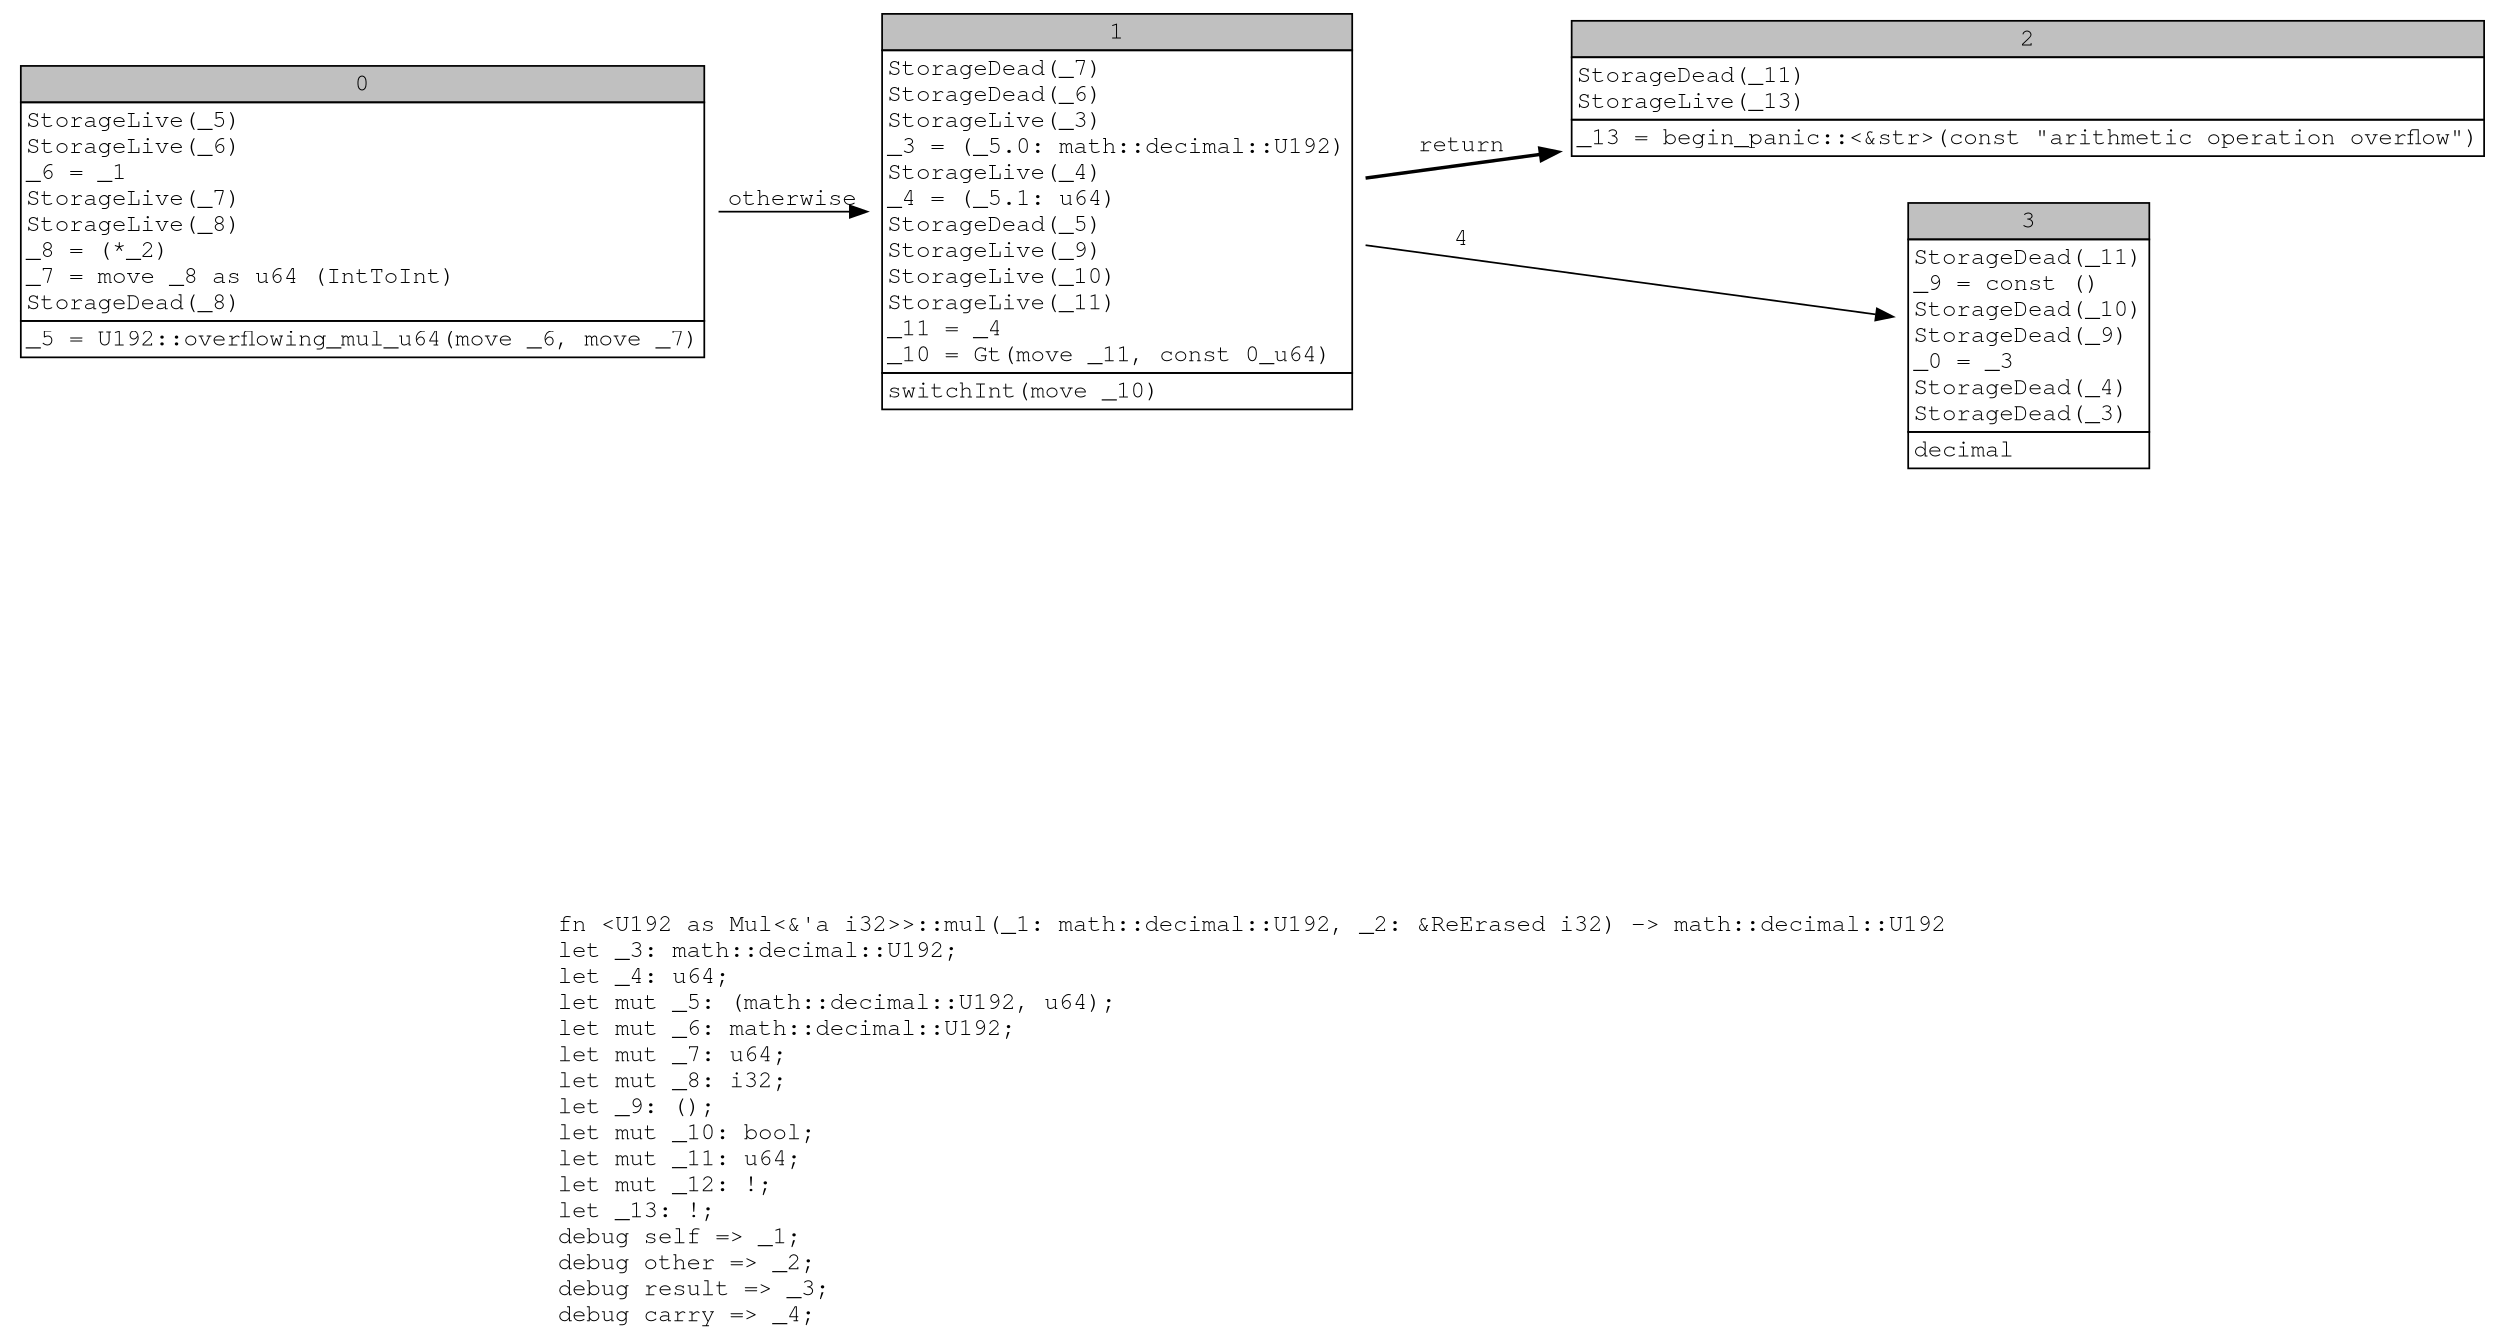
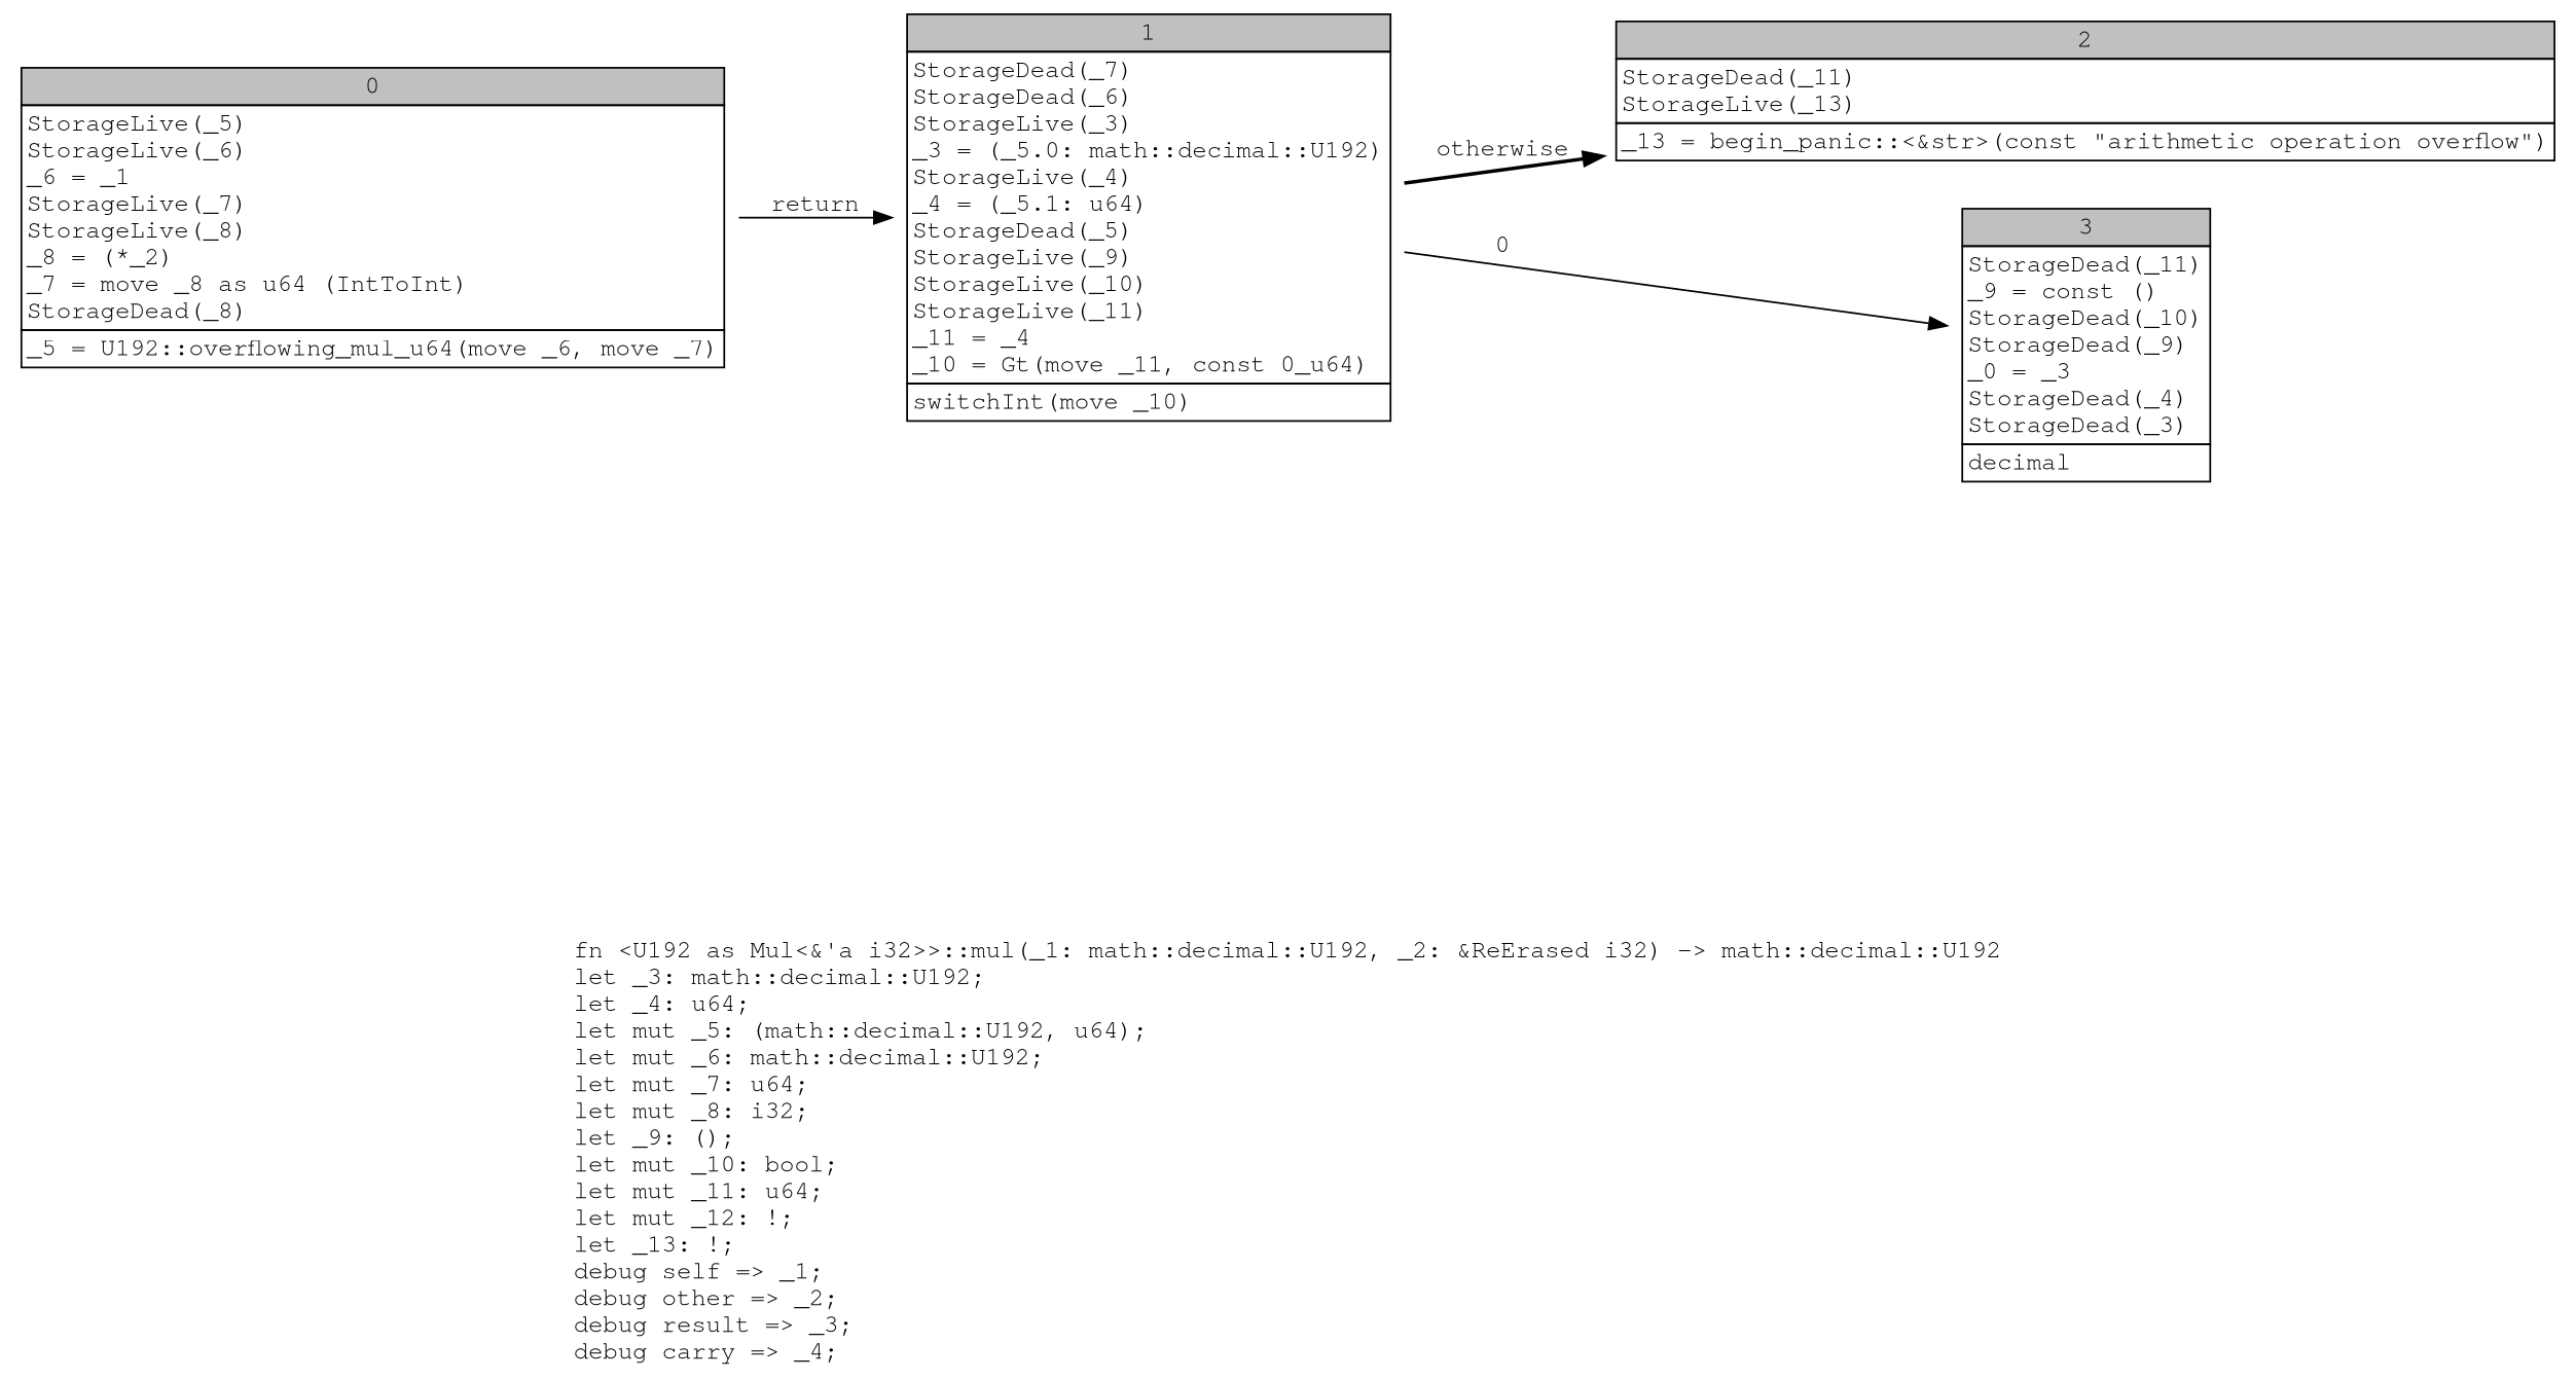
  digraph {
    fontname="Courier, monospace"
    label=<fn &lt;U192 as Mul&lt;&amp;'a i32&gt;&gt;::mul(_1: math::decimal::U192, _2: &amp;ReErased i32) -&gt; math::decimal::U192<br align="left"/>let _3: math::decimal::U192;<br align="left"/>let _4: u64;<br align="left"/>let mut _5: (math::decimal::U192, u64);<br align="left"/>let mut _6: math::decimal::U192;<br align="left"/>let mut _7: u64;<br align="left"/>let mut _8: i32;<br align="left"/>let _9: ();<br align="left"/>let mut _10: bool;<br align="left"/>let mut _11: u64;<br align="left"/>let mut _12: !;<br align="left"/>let _13: !;<br align="left"/>debug self =&gt; _1;<br align="left"/>debug other =&gt; _2;<br align="left"/>debug result =&gt; _3;<br align="left"/>debug carry =&gt; _4;<br align="left"/>>
    rankdir=LR
    node [fontname="Courier, monospace" shape=none]
    edge [fontname="Courier, monospace" style=solid]
    n1 [label=<<table border="0" cellborder="1" cellspacing="0"><tr><td bgcolor="gray" align="center" colspan="1">0</td></tr><tr><td align="left" balign="left">StorageLive(_5)<br/>StorageLive(_6)<br/>_6 = _1<br/>StorageLive(_7)<br/>StorageLive(_8)<br/>_8 = (*_2)<br/>_7 = move _8 as u64 (IntToInt)<br/>StorageDead(_8)<br/></td></tr><tr><td align="left">_5 = U192::overflowing_mul_u64(move _6, move _7)</td></tr></table>>]
    n2 [label=<<table border="0" cellborder="1" cellspacing="0"><tr><td bgcolor="gray" align="center" colspan="1">1</td></tr><tr><td align="left" balign="left">StorageDead(_7)<br/>StorageDead(_6)<br/>StorageLive(_3)<br/>_3 = (_5.0: math::decimal::U192)<br/>StorageLive(_4)<br/>_4 = (_5.1: u64)<br/>StorageDead(_5)<br/>StorageLive(_9)<br/>StorageLive(_10)<br/>StorageLive(_11)<br/>_11 = _4<br/>_10 = Gt(move _11, const 0_u64)<br/></td></tr><tr><td align="left">switchInt(move _10)</td></tr></table>>]
    n3 [label=<<table border="0" cellborder="1" cellspacing="0"><tr><td bgcolor="gray" align="center" colspan="1">2</td></tr><tr><td align="left" balign="left">StorageDead(_11)<br/>StorageLive(_13)<br/></td></tr><tr><td align="left">_13 = begin_panic::&lt;&amp;str&gt;(const &quot;arithmetic operation overflow&quot;)</td></tr></table>>]
    n4 [label=<<table border="0" cellborder="1" cellspacing="0"><tr><td bgcolor="gray" align="center" colspan="1">3</td></tr><tr><td align="left" balign="left">StorageDead(_11)<br/>_9 = const ()<br/>StorageDead(_10)<br/>StorageDead(_9)<br/>_0 = _3<br/>StorageDead(_4)<br/>StorageDead(_3)<br/></td></tr><tr><td align="left">decimal</td></tr></table>>]
-   n1 -> n2 [label=otherwise]
-   n2 -> n3 [label=return style=bold]
-   n2 -> n4 [label=4]
+   n1 -> n2 [label=return]
+   n2 -> n3 [label=otherwise style=bold]
+   n2 -> n4 [label=0]
  }
